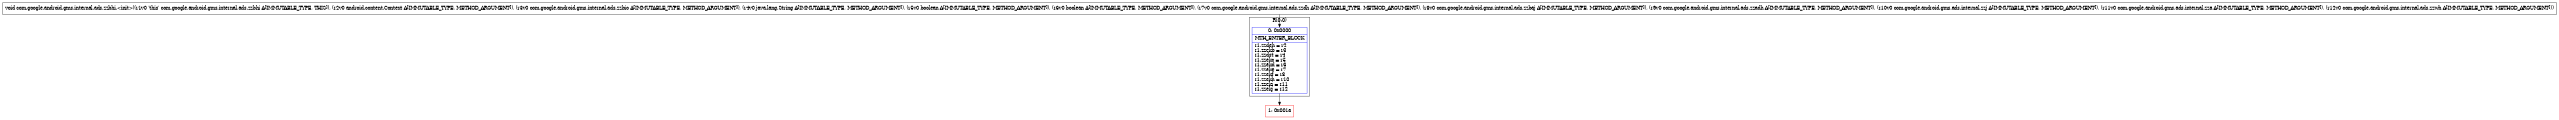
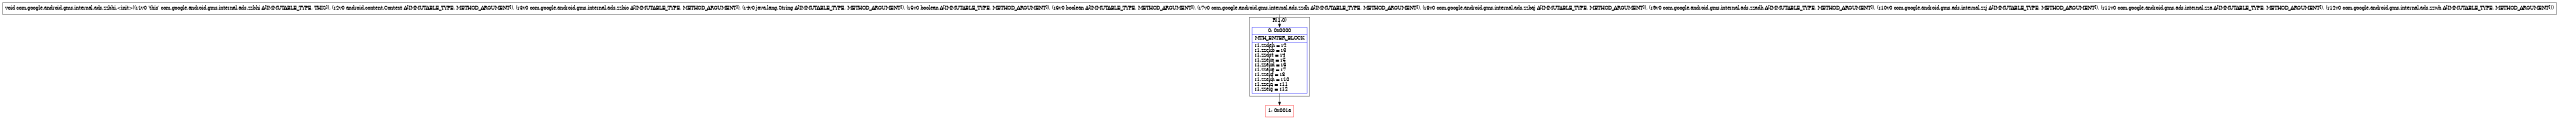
  digraph {
    node [shape=record]
    n1 [color=blue label="{0\:\ 0x0000|MTH_ENTER_BLOCK\l|r1.zzdeh = r2\lr1.zzekb = r3\lr1.zzdst = r4\lr1.zzekc = r5\lr1.zzekd = r6\lr1.zzeke = r7\lr1.zzekf = r8\lr1.zzekh = r10\lr1.zzeki = r11\lr1.zzekj = r12\l}"]
    n2 [color=red label="{1\:\ 0x001a}"]
    n3 [label="{void com.google.android.gms.internal.ads.zzbhi.\<init\>((r1v0 'this' com.google.android.gms.internal.ads.zzbhi A[IMMUTABLE_TYPE, THIS]), (r2v0 android.content.Context A[IMMUTABLE_TYPE, METHOD_ARGUMENT]), (r3v0 com.google.android.gms.internal.ads.zzbio A[IMMUTABLE_TYPE, METHOD_ARGUMENT]), (r4v0 java.lang.String A[IMMUTABLE_TYPE, METHOD_ARGUMENT]), (r5v0 boolean A[IMMUTABLE_TYPE, METHOD_ARGUMENT]), (r6v0 boolean A[IMMUTABLE_TYPE, METHOD_ARGUMENT]), (r7v0 com.google.android.gms.internal.ads.zzdh A[IMMUTABLE_TYPE, METHOD_ARGUMENT]), (r8v0 com.google.android.gms.internal.ads.zzbaj A[IMMUTABLE_TYPE, METHOD_ARGUMENT]), (r9v0 com.google.android.gms.internal.ads.zzadh A[IMMUTABLE_TYPE, METHOD_ARGUMENT]), (r10v0 com.google.android.gms.ads.internal.zzj A[IMMUTABLE_TYPE, METHOD_ARGUMENT]), (r11v0 com.google.android.gms.ads.internal.zza A[IMMUTABLE_TYPE, METHOD_ARGUMENT]), (r12v0 com.google.android.gms.internal.ads.zzwh A[IMMUTABLE_TYPE, METHOD_ARGUMENT])) }"]
    subgraph cluster_1 {
-     label="R(0:0)"
+     label="R(1:0)"
      n1
    }
    n1 -> n2
    n3 -> n1
  }
